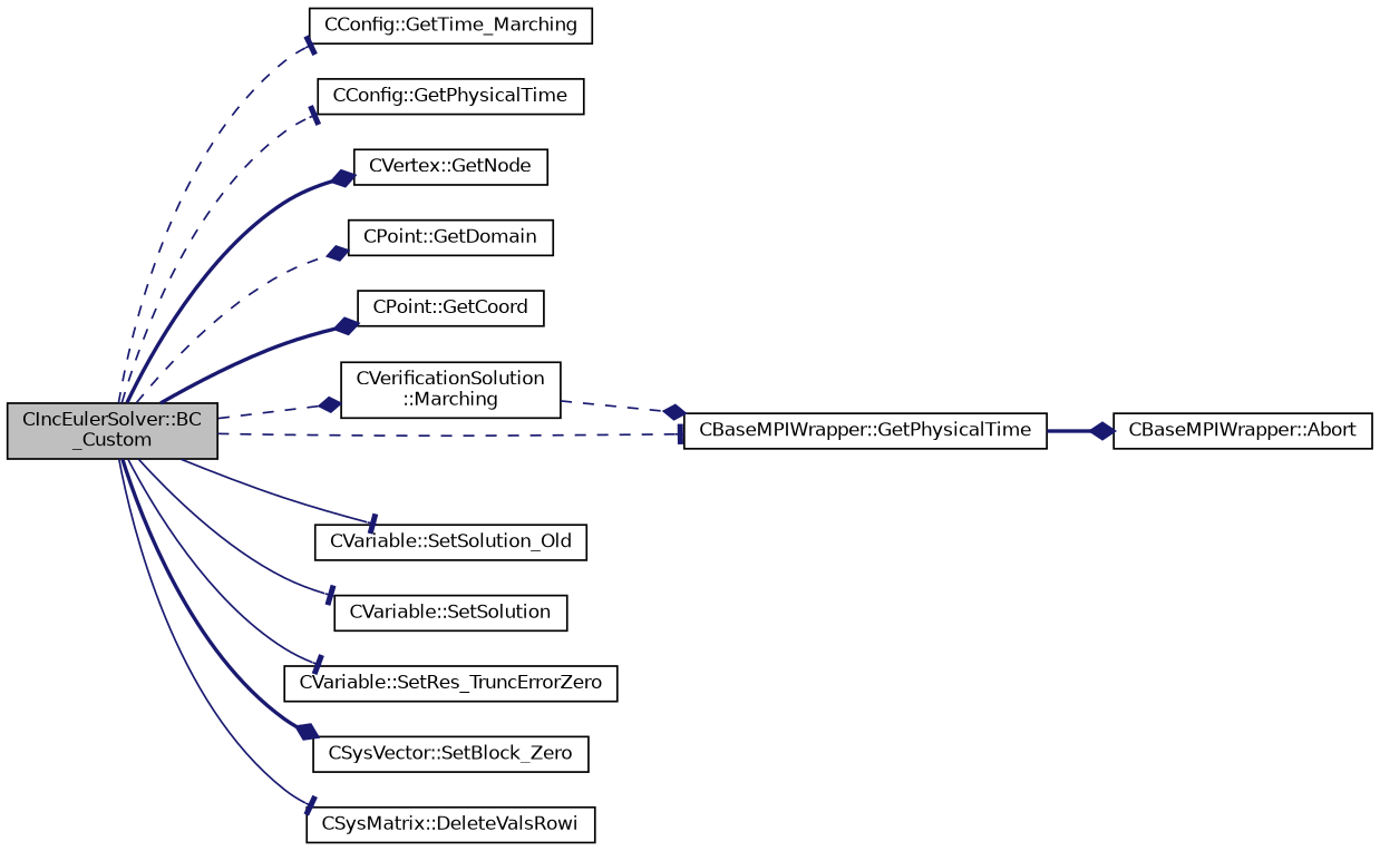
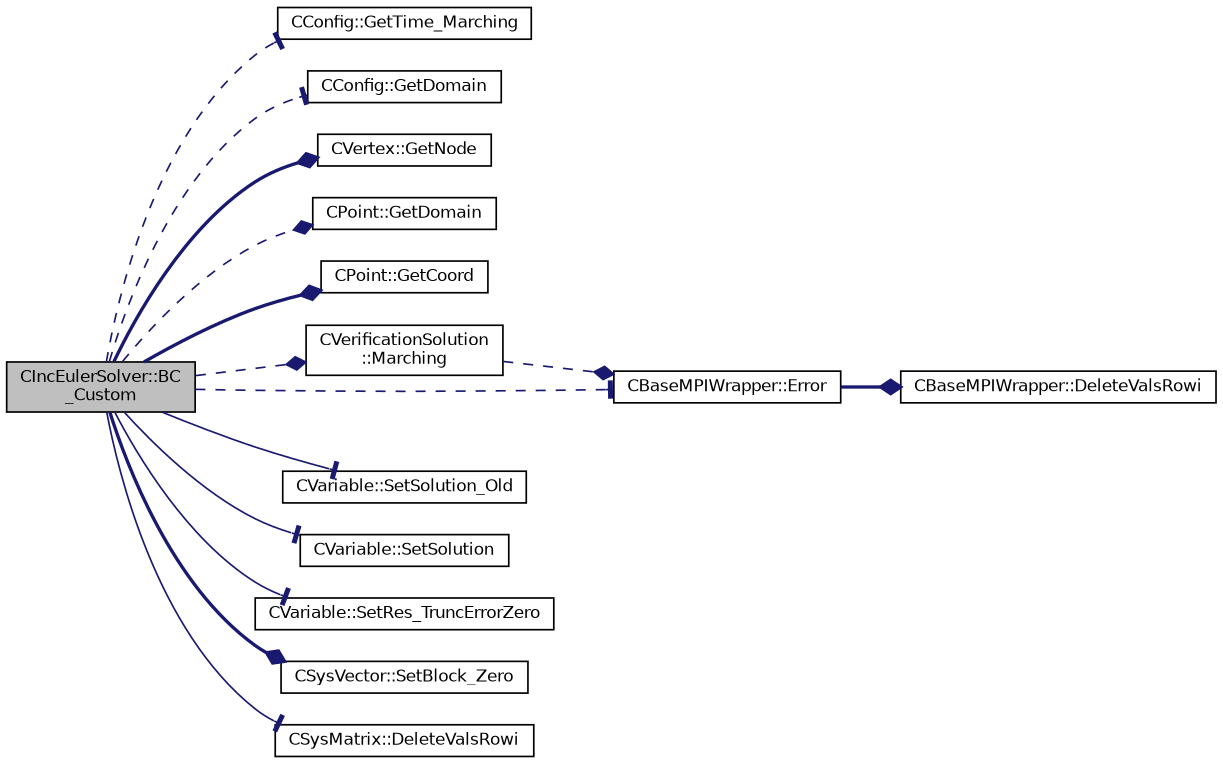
  digraph {
    rankdir=LR
    node [color=black fillcolor=white fontname=Helvetica fontsize=10 shape=record style=filled]
    edge [arrowhead=tee color=midnightblue fontname=Helvetica fontsize=10 labelfontname=Helvetica labelfontsize=10 style=dashed]
    n1 [fillcolor=grey75 fontcolor=black height=0.2 label="CIncEulerSolver::BC\l_Custom" width=0.4]
    n2 [height=0.2 label="CConfig::GetTime_Marching" width=0.4]
-   n3 [height=0.2 label="CConfig::GetPhysicalTime" width=0.4]
+   n3 [height=0.2 label="CConfig::GetDomain" width=0.4]
    n4 [height=0.2 label="CVertex::GetNode" width=0.4]
    n5 [height=0.2 label="CPoint::GetDomain" width=0.4]
    n6 [height=0.2 label="CPoint::GetCoord" width=0.4]
    n7 [height=0.2 label="CVerificationSolution\l::Marching" width=0.4]
-   n8 [height=0.2 label="CBaseMPIWrapper::GetPhysicalTime" width=0.4]
+   n8 [height=0.2 label="CBaseMPIWrapper::Error" width=0.4]
    n9 [height=0.2 label="CVariable::SetSolution_Old" width=0.4]
    n10 [height=0.2 label="CVariable::SetSolution" width=0.4]
    n11 [height=0.2 label="CVariable::SetRes_TruncErrorZero" width=0.4]
    n12 [height=0.2 label="CSysVector::SetBlock_Zero" width=0.4]
    n13 [height=0.2 label="CSysMatrix::DeleteValsRowi" width=0.4]
-   n14 [height=0.2 label="CBaseMPIWrapper::Abort" width=0.4]
+   n14 [height=0.2 label="CBaseMPIWrapper::DeleteValsRowi" width=0.4]
    n1 -> n2
    n1 -> n3
    n1 -> n4 [arrowhead=diamond style=bold]
    n1 -> n5 [arrowhead=diamond]
    n1 -> n6 [arrowhead=diamond style=bold]
    n1 -> n7 [arrowhead=diamond]
    n1 -> n8
    n1 -> n9 [style=solid]
    n1 -> n10 [style=solid]
    n1 -> n11 [style=solid]
    n1 -> n12 [arrowhead=diamond style=bold]
    n1 -> n13 [style=solid]
    n7 -> n8 [arrowhead=diamond]
    n8 -> n14 [arrowhead=diamond style=bold]
  }
